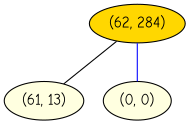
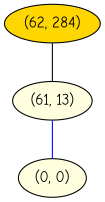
  graph {
    fontname="Comic Neue"
    node [fillcolor=lightyellow fontname="Comic Neue" style=filled]
    edge [fontname="Comic Neue"]
    n1 [fillcolor=gold label="(62, 284)"]
    "(61, 13)"
    "(0, 0)"
    n1 -- "(61, 13)" [color=black weight=2]
-   n1 -- "(0, 0)" [color=blue weight=4]
+   "(61, 13)" -- "(0, 0)" [color=blue weight=4]
  }
